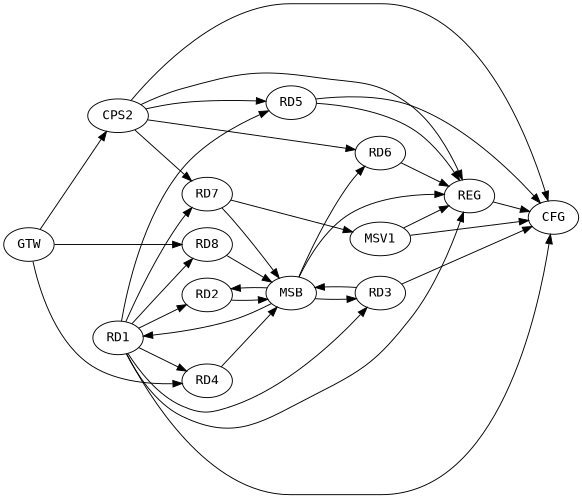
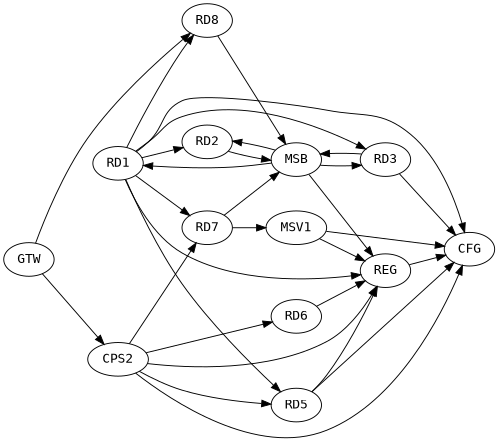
  strict digraph {
    fontname="DejaVu Sans Mono"
    rankdir=LR
    node [fontname="DejaVu Sans Mono"]
    edge [fontname="DejaVu Sans Mono"]
    n1 [label=RD1]
    n2 [label=RD2]
    n3 [label=RD3]
-   n4 [label=RD4]
    n5 [label=RD5]
    n6 [label=RD7]
    n7 [label=RD8]
    n8 [label=REG]
    n9 [label=CFG]
    n10 [label=MSB]
    n11 [label=MSV1]
    n12 [label=RD6]
    n13 [label=CPS2]
    n14 [label=GTW]
    n1 -> n2
    n1 -> n3
-   n1 -> n4
    n1 -> n5
    n1 -> n6
    n1 -> n7
    n1 -> n8
    n1 -> n9
    n2 -> n10
    n3 -> n9
    n3 -> n10
-   n4 -> n10
    n5 -> n8
    n5 -> n9
    n6 -> n10
    n6 -> n11
    n7 -> n10
    n8 -> n9
    n10 -> n1
    n10 -> n2
    n10 -> n3
    n10 -> n8
-   n10 -> n12
    n11 -> n8
    n11 -> n9
    n12 -> n8
    n13 -> n5
    n13 -> n6
    n13 -> n8
    n13 -> n9
    n13 -> n12
-   n14 -> n4
    n14 -> n7
    n14 -> n13
  }
